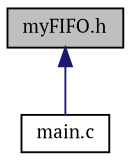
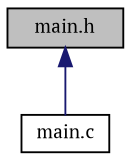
  digraph {
    fontname="PT Serif"
    node [color=black fontname="PT Serif" fontsize=10 shape=record style=filled]
-   n1 [fillcolor=grey75 fontcolor=black height=0.2 label="myFIFO.h" width=0.4]
+   n1 [fillcolor=grey75 fontcolor=black height=0.2 label="main.h" width=0.4]
    n2 [fillcolor=white height=0.2 label="main.c" width=0.4]
    n1 -> n2 [color=midnightblue dir=back fontname="PT Serif" fontsize=10 labelfontname=Helvetica labelfontsize=10 style=solid]
  }
